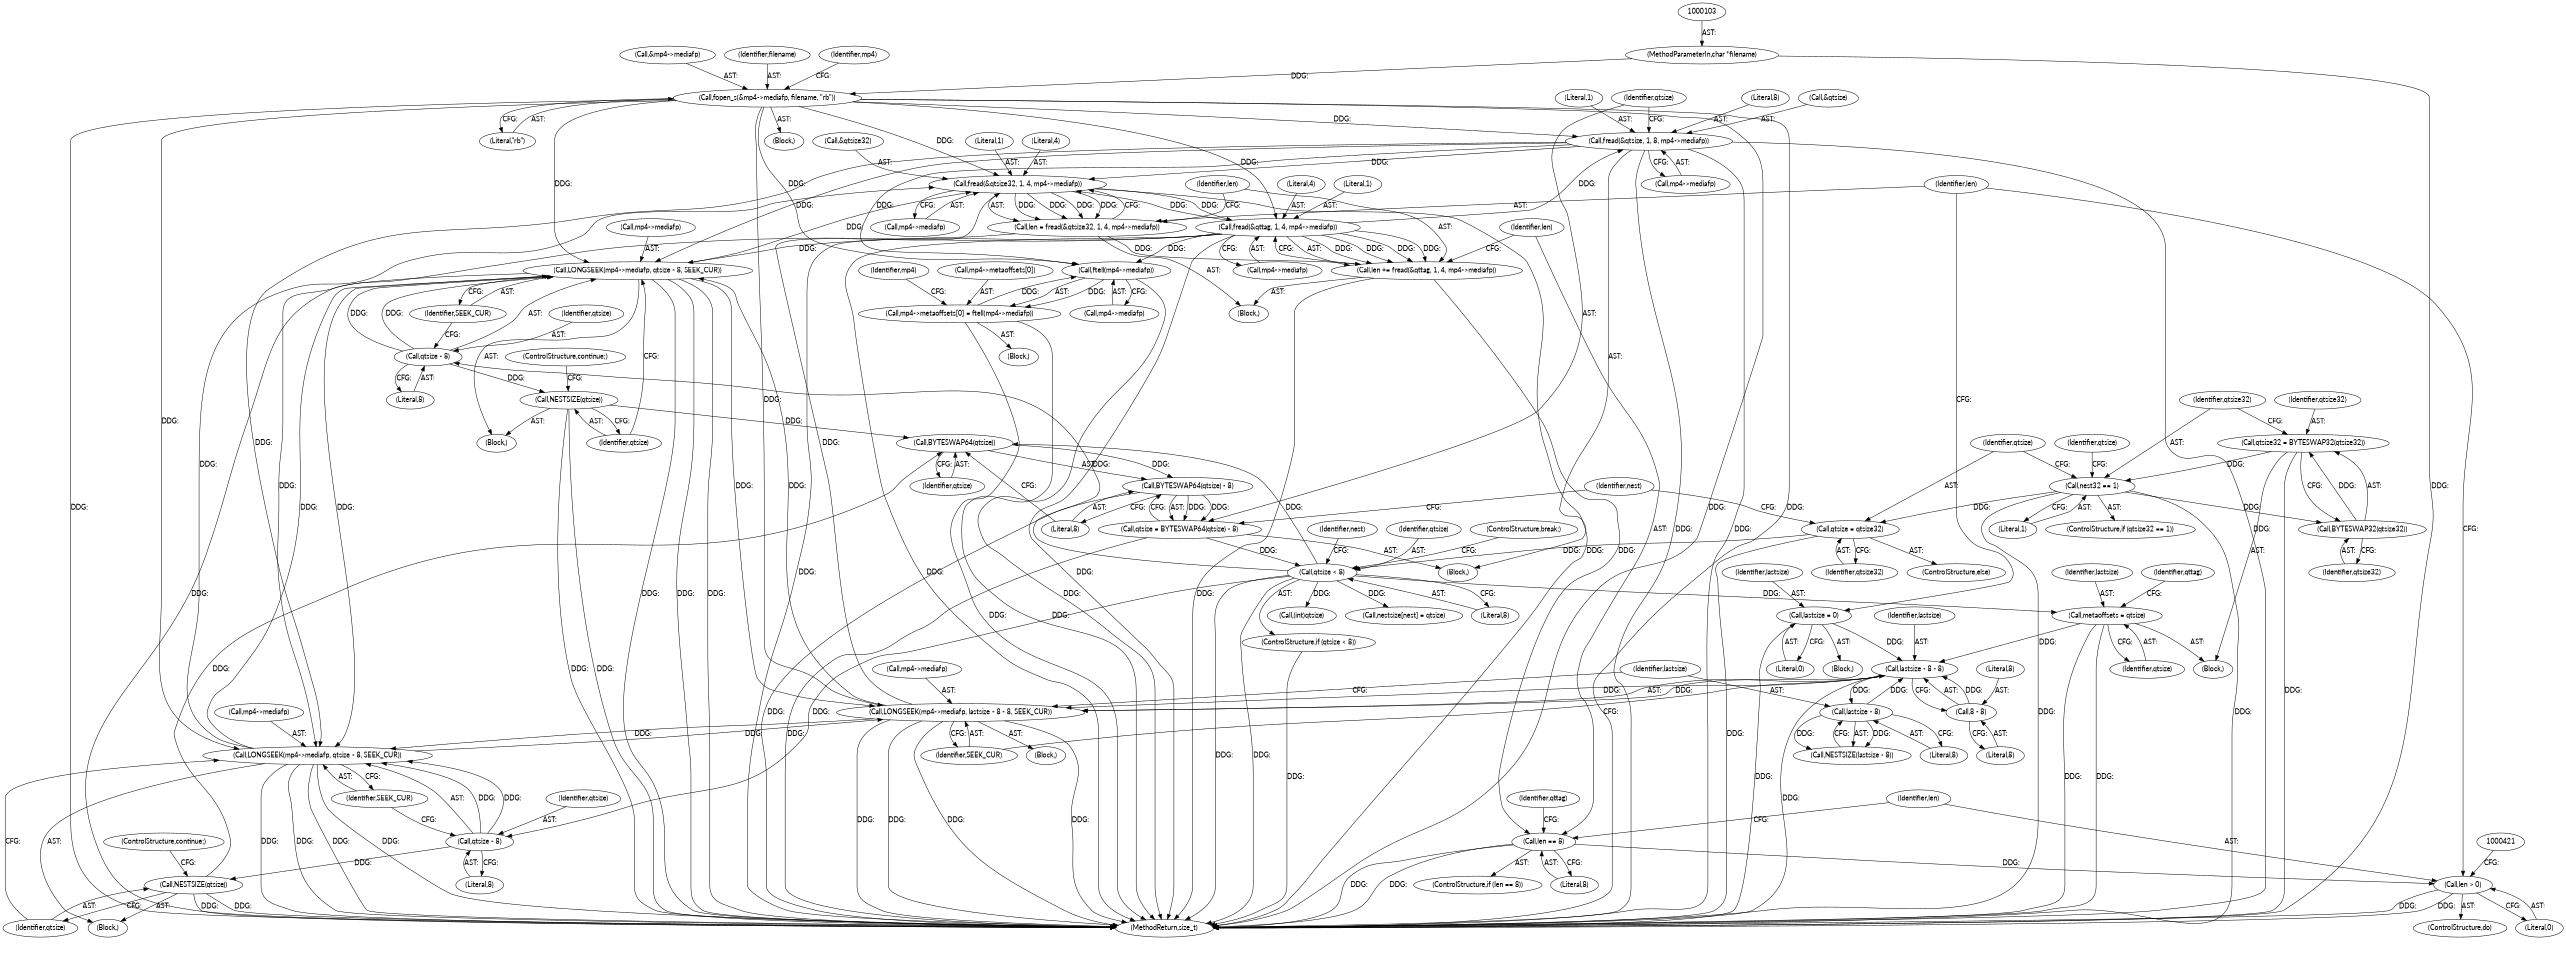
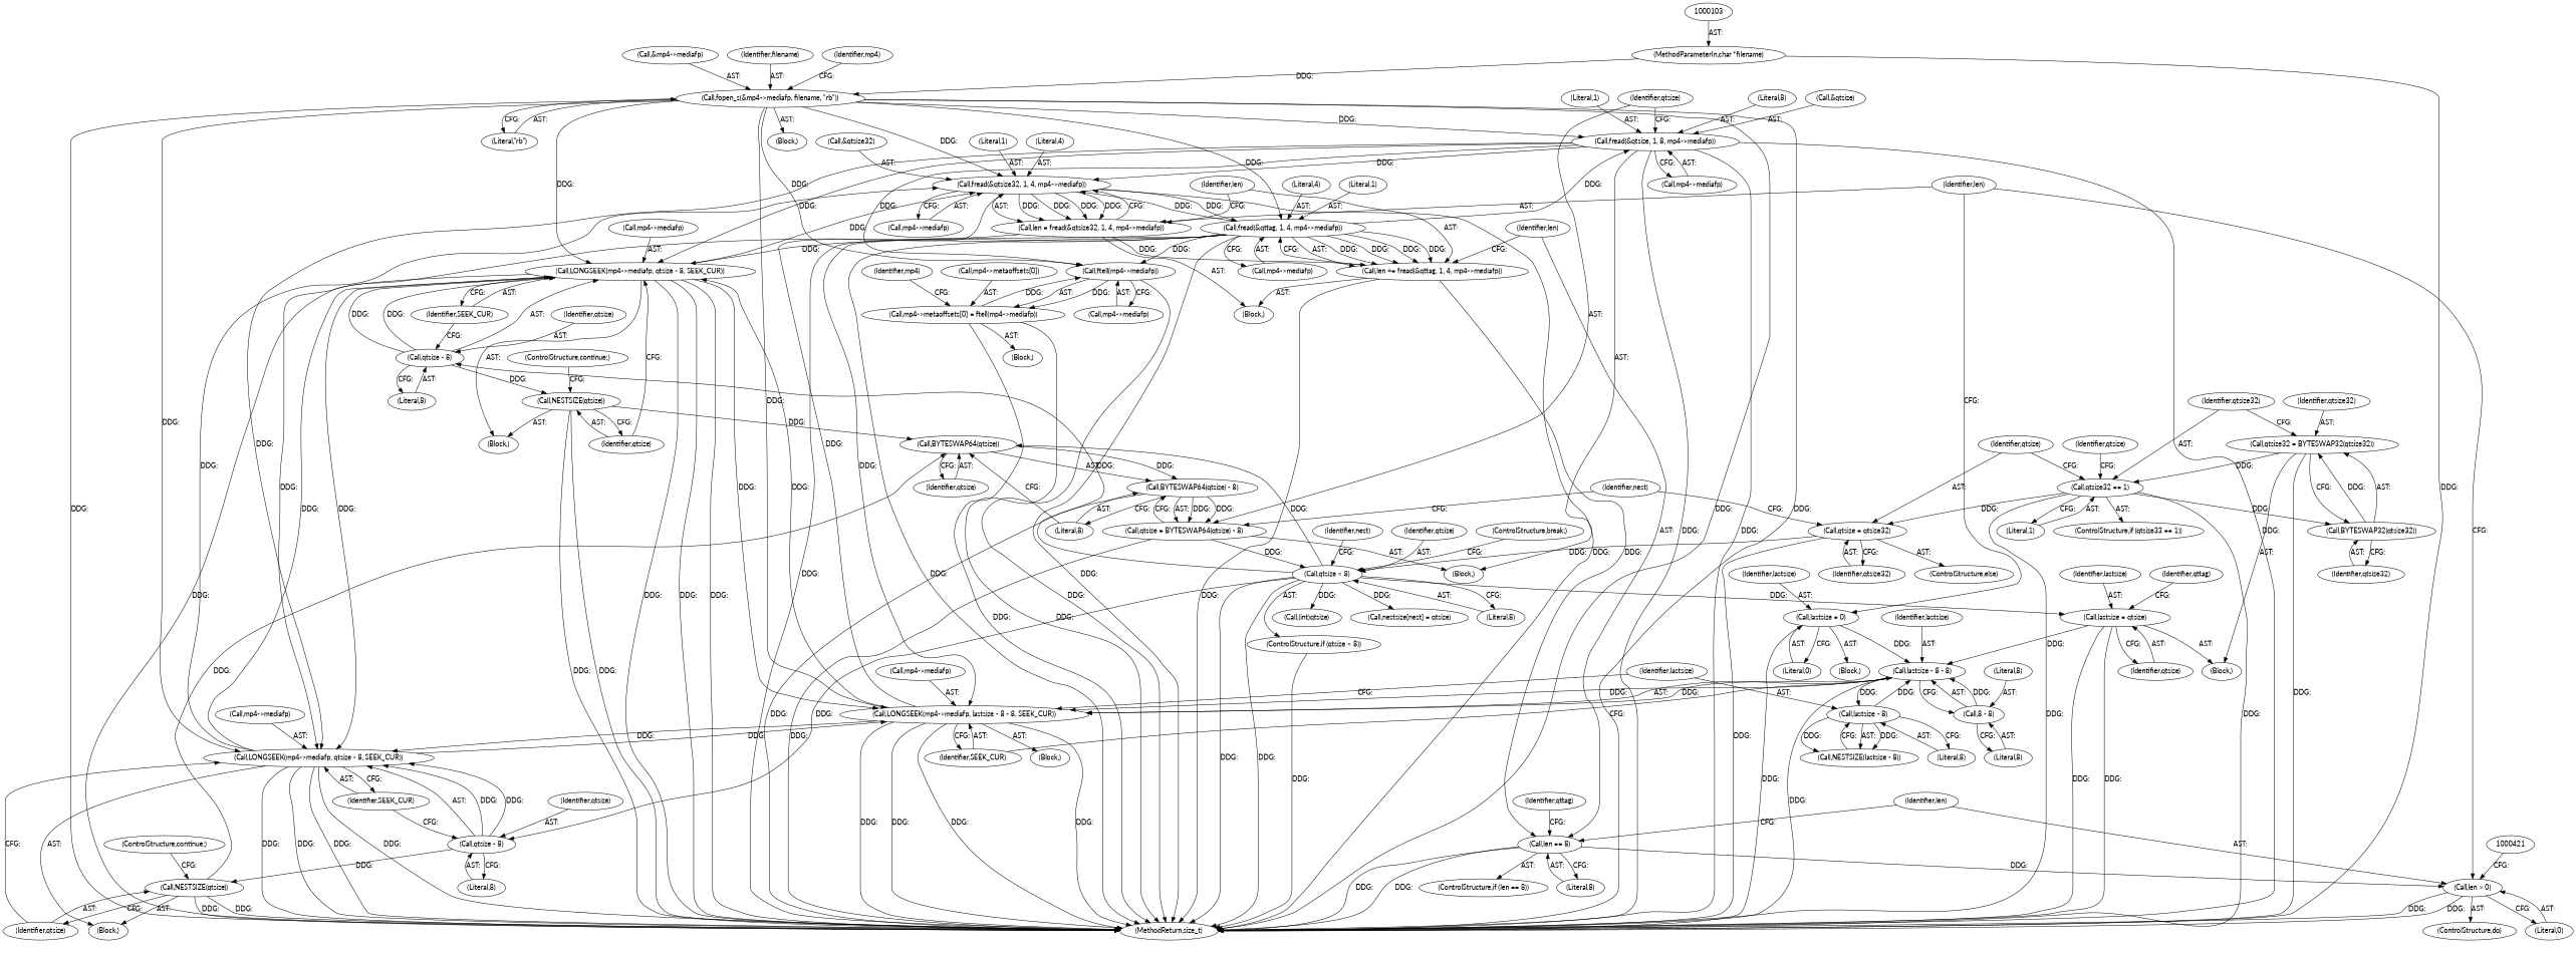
  digraph {
    fontname=Lato
    node [fontname=Lato]
    edge [fontname=Lato]
    n1 [label="(Call,fread(&qtsize, 1, 8, mp4->mediafp))"]
    n2 [label="(Call,fread(&qtsize32, 1, 4, mp4->mediafp))"]
    n3 [label="(Call,LONGSEEK(mp4->mediafp, qtsize - 8, SEEK_CUR))"]
    n4 [label="(Call,LONGSEEK(mp4->mediafp, qtsize - 8, SEEK_CUR))"]
    n5 [label="(Call,ftell(mp4->mediafp))"]
    n6 [label="(Block,)"]
    n7 [label="(MethodReturn,size_t)"]
    n8 [label="(Call,mp4->mediafp)"]
    n9 [label="(Call,fread(&qttag, 1, 4, mp4->mediafp))"]
    n10 [label="(Call,len = fread(&qtsize32, 1, 4, mp4->mediafp))"]
    n11 [label="(Call,mp4->mediafp)"]
    n12 [label="(Call,LONGSEEK(mp4->mediafp, lastsize - 8 - 8, SEEK_CUR))"]
    n13 [label="(Block,)"]
    n14 [label="(Identifier,SEEK_CUR)"]
    n15 [label="(Block,)"]
    n16 [label="(Identifier,SEEK_CUR)"]
    n17 [label="(Call,mp4->metaoffsets[0] = ftell(mp4->mediafp))"]
    n18 [label="(Call,mp4->mediafp)"]
    n19 [label="(Call,fopen_s(&mp4->mediafp, filename, \"rb\"))"]
    n20 [label="(Literal,\"rb\")"]
    n21 [label="(Block,)"]
    n22 [label="(Call,len += fread(&qttag, 1, 4, mp4->mediafp))"]
    n23 [label="(Call,mp4->mediafp)"]
    n24 [label="(Identifier,SEEK_CUR)"]
    n25 [label="(Block,)"]
    n26 [label="(MethodParameterIn,char *filename)"]
    1000103
    n28 [label="(Block,)"]
    n29 [label="(Call,len == 8)"]
    n30 [label="(Call,lastsize - 8 - 8)"]
    n31 [label="(Call,lastsize - 8)"]
    n32 [label="(Call,8 - 8)"]
    n33 [label="(Literal,8)"]
    n34 [label="(Call,NESTSIZE(lastsize - 8))"]
    n35 [label="(Literal,8)"]
    n36 [label="(Call,lastsize = 0)"]
    n37 [label="(Block,)"]
    n38 [label="(Literal,0)"]
-   n39 [label="(Call,metaoffsets = qtsize)"]
+   n39 [label="(Call,lastsize = qtsize)"]
    n40 [label="(Block,)"]
    n41 [label="(Identifier,qtsize)"]
    n42 [label="(Call,qtsize < 8)"]
    n43 [label="(Call,BYTESWAP64(qtsize))"]
    n44 [label="(Call,qtsize - 8)"]
    n45 [label="(Call,qtsize - 8)"]
    n46 [label="(Call,(int)qtsize)"]
    n47 [label="(Call,nestsize[nest] = qtsize)"]
    n48 [label="(Literal,8)"]
    n49 [label="(ControlStructure,if (qtsize < 8))"]
    n50 [label="(Call,BYTESWAP64(qtsize) - 8)"]
    n51 [label="(Identifier,qtsize)"]
    n52 [label="(Call,NESTSIZE(qtsize))"]
    n53 [label="(Literal,8)"]
    n54 [label="(Call,NESTSIZE(qtsize))"]
    n55 [label="(Literal,8)"]
    n56 [label="(Call,qtsize = BYTESWAP64(qtsize) - 8)"]
    n57 [label="(Literal,8)"]
    n58 [label="(Identifier,qtsize)"]
    n59 [label="(Identifier,qtsize)"]
    n60 [label="(Call,qtsize = qtsize32)"]
    n61 [label="(ControlStructure,else)"]
    n62 [label="(Identifier,qtsize32)"]
-   n63 [label="(Call,nest32 == 1)"]
+   n63 [label="(Call,qtsize32 == 1)"]
    n64 [label="(Call,BYTESWAP32(qtsize32))"]
    n65 [label="(Literal,1)"]
-   n66 [label="(ControlStructure,if (qtsize32 == 1))"]
+   n66 [label="(ControlStructure,if (qtsize33 == 1))"]
    n67 [label="(Call,qtsize32 = BYTESWAP32(qtsize32))"]
    n68 [label="(Identifier,qtsize32)"]
    n69 [label="(Call,len > 0)"]
    n70 [label="(ControlStructure,if (len == 8))"]
    n71 [label="(Literal,8)"]
    n72 [label="(Literal,0)"]
    n73 [label="(ControlStructure,do)"]
    n74 [label="(Block,)"]
    n75 [label="(Identifier,qttag)"]
    n76 [label="(Identifier,lastsize)"]
    n77 [label="(Identifier,nest)"]
    n78 [label="(Call,mp4->mediafp)"]
    n79 [label="(Identifier,qtsize)"]
    n80 [label="(Literal,8)"]
    n81 [label="(Identifier,len)"]
    n82 [label="(Identifier,mp4)"]
    n83 [label="(Identifier,mp4)"]
    n84 [label="(Identifier,qttag)"]
    n85 [label="(ControlStructure,break;)"]
    n86 [label="(Literal,8)"]
    n87 [label="(Identifier,qtsize32)"]
    n88 [label="(Identifier,nest)"]
    n89 [label="(Literal,1)"]
    n90 [label="(Identifier,qtsize32)"]
    n91 [label="(Call,mp4->metaoffsets[0])"]
    n92 [label="(Identifier,len)"]
    n93 [label="(Identifier,qtsize)"]
    n94 [label="(Identifier,qtsize)"]
    n95 [label="(Call,&qtsize)"]
    n96 [label="(Literal,1)"]
    n97 [label="(Literal,4)"]
    n98 [label="(Call,&mp4->mediafp)"]
    n99 [label="(Identifier,len)"]
    n100 [label="(Identifier,qtsize)"]
    n101 [label="(Identifier,filename)"]
    n102 [label="(Identifier,lastsize)"]
    n103 [label="(Call,mp4->mediafp)"]
    n104 [label="(ControlStructure,continue;)"]
    n105 [label="(Literal,1)"]
    n106 [label="(Identifier,qtsize)"]
    n107 [label="(Identifier,qtsize)"]
    n108 [label="(Call,mp4->mediafp)"]
    n109 [label="(Identifier,len)"]
    n110 [label="(Literal,4)"]
    n111 [label="(Call,&qtsize32)"]
    n112 [label="(Identifier,lastsize)"]
    n113 [label="(Identifier,lastsize)"]
    n114 [label="(ControlStructure,continue;)"]
    1000421
    n1 -> n2 [label="DDG: "]
    n1 -> n3 [label="DDG: "]
    n1 -> n4 [label="DDG: "]
    n1 -> n5 [label="DDG: "]
    n1 -> n6 [label="AST: "]
    n1 -> n7 [label="DDG: "]
    n1 -> n7 [label="DDG: "]
    n1 -> n7 [label="DDG: "]
    n1 -> n8 [label="CFG: "]
    n2 -> n7 [label="DDG: "]
    n2 -> n9 [label="DDG: "]
    n2 -> n10 [label="AST: "]
    n2 -> n10 [label="DDG: "]
    n2 -> n10 [label="DDG: "]
    n2 -> n10 [label="DDG: "]
    n2 -> n10 [label="DDG: "]
    n2 -> n11 [label="CFG: "]
    n3 -> n2 [label="DDG: "]
    n3 -> n4 [label="DDG: "]
    n3 -> n7 [label="DDG: "]
    n3 -> n7 [label="DDG: "]
    n3 -> n7 [label="DDG: "]
    n3 -> n7 [label="DDG: "]
    n3 -> n12 [label="DDG: "]
    n3 -> n13 [label="AST: "]
    n3 -> n14 [label="CFG: "]
    n4 -> n2 [label="DDG: "]
    n4 -> n3 [label="DDG: "]
    n4 -> n7 [label="DDG: "]
    n4 -> n7 [label="DDG: "]
    n4 -> n7 [label="DDG: "]
    n4 -> n7 [label="DDG: "]
    n4 -> n12 [label="DDG: "]
    n4 -> n15 [label="AST: "]
    n4 -> n16 [label="CFG: "]
    n5 -> n7 [label="DDG: "]
    n5 -> n17 [label="AST: "]
    n5 -> n17 [label="DDG: "]
    n5 -> n18 [label="CFG: "]
    n8 -> n1 [label="AST: "]
    n9 -> n1 [label="DDG: "]
    n9 -> n2 [label="DDG: "]
    n9 -> n3 [label="DDG: "]
    n9 -> n4 [label="DDG: "]
    n9 -> n5 [label="DDG: "]
    n9 -> n7 [label="DDG: "]
    n9 -> n7 [label="DDG: "]
+   n9 -> n12 [label="DDG: "]
    n9 -> n22 [label="AST: "]
    n9 -> n22 [label="DDG: "]
    n9 -> n22 [label="DDG: "]
    n9 -> n22 [label="DDG: "]
    n9 -> n22 [label="DDG: "]
    n9 -> n23 [label="CFG: "]
    n10 -> n2 [label="CFG: "]
    n10 -> n7 [label="DDG: "]
    n10 -> n22 [label="DDG: "]
    n10 -> n28 [label="AST: "]
    n11 -> n2 [label="AST: "]
    n12 -> n2 [label="DDG: "]
    n12 -> n3 [label="DDG: "]
    n12 -> n4 [label="DDG: "]
    n12 -> n7 [label="DDG: "]
    n12 -> n7 [label="DDG: "]
    n12 -> n7 [label="DDG: "]
    n12 -> n7 [label="DDG: "]
    n12 -> n24 [label="CFG: "]
    n12 -> n25 [label="AST: "]
    n14 -> n3 [label="AST: "]
    n14 -> n44 [label="CFG: "]
    n16 -> n4 [label="AST: "]
    n16 -> n45 [label="CFG: "]
    n17 -> n5 [label="DDG: "]
    n17 -> n7 [label="DDG: "]
    n17 -> n7 [label="DDG: "]
    n17 -> n74 [label="AST: "]
    n18 -> n5 [label="AST: "]
    n19 -> n1 [label="DDG: "]
    n19 -> n2 [label="DDG: "]
    n19 -> n3 [label="DDG: "]
    n19 -> n4 [label="DDG: "]
    n19 -> n5 [label="DDG: "]
    n19 -> n7 [label="DDG: "]
    n19 -> n7 [label="DDG: "]
    n19 -> n7 [label="DDG: "]
    n19 -> n9 [label="DDG: "]
    n19 -> n12 [label="DDG: "]
    n19 -> n20 [label="CFG: "]
    n19 -> n21 [label="AST: "]
    n20 -> n19 [label="AST: "]
    n22 -> n7 [label="DDG: "]
    n22 -> n9 [label="CFG: "]
    n22 -> n28 [label="AST: "]
    n22 -> n29 [label="DDG: "]
    n23 -> n9 [label="AST: "]
    n24 -> n12 [label="AST: "]
    n24 -> n30 [label="CFG: "]
    n26 -> n7 [label="DDG: "]
    n26 -> n19 [label="DDG: "]
    1000103 -> n26 [label="AST: "]
    n29 -> n7 [label="DDG: "]
    n29 -> n7 [label="DDG: "]
    n29 -> n69 [label="DDG: "]
    n29 -> n70 [label="AST: "]
    n29 -> n71 [label="CFG: "]
    n30 -> n7 [label="DDG: "]
    n30 -> n12 [label="AST: "]
    n30 -> n12 [label="DDG: "]
    n30 -> n12 [label="DDG: "]
    n30 -> n31 [label="DDG: "]
    n30 -> n32 [label="CFG: "]
    n31 -> n30 [label="DDG: "]
    n31 -> n33 [label="CFG: "]
    n31 -> n34 [label="AST: "]
    n31 -> n34 [label="DDG: "]
    n31 -> n34 [label="DDG: "]
    n32 -> n30 [label="AST: "]
    n32 -> n30 [label="DDG: "]
    n32 -> n35 [label="CFG: "]
    n33 -> n31 [label="AST: "]
    n34 -> n31 [label="CFG: "]
    n35 -> n32 [label="AST: "]
    n36 -> n7 [label="DDG: "]
    n36 -> n30 [label="DDG: "]
    n36 -> n37 [label="AST: "]
    n36 -> n38 [label="CFG: "]
    n38 -> n36 [label="AST: "]
    n39 -> n7 [label="DDG: "]
    n39 -> n7 [label="DDG: "]
    n39 -> n30 [label="DDG: "]
    n39 -> n40 [label="AST: "]
    n39 -> n41 [label="CFG: "]
    n41 -> n39 [label="AST: "]
    n42 -> n7 [label="DDG: "]
    n42 -> n7 [label="DDG: "]
    n42 -> n39 [label="DDG: "]
    n42 -> n43 [label="DDG: "]
    n42 -> n44 [label="DDG: "]
    n42 -> n45 [label="DDG: "]
    n42 -> n46 [label="DDG: "]
    n42 -> n47 [label="DDG: "]
    n42 -> n48 [label="CFG: "]
    n42 -> n49 [label="AST: "]
    n43 -> n50 [label="AST: "]
    n43 -> n50 [label="DDG: "]
    n43 -> n51 [label="CFG: "]
    n44 -> n3 [label="AST: "]
    n44 -> n3 [label="DDG: "]
    n44 -> n3 [label="DDG: "]
    n44 -> n52 [label="DDG: "]
    n44 -> n53 [label="CFG: "]
    n45 -> n4 [label="AST: "]
    n45 -> n4 [label="DDG: "]
    n45 -> n4 [label="DDG: "]
    n45 -> n54 [label="DDG: "]
    n45 -> n55 [label="CFG: "]
    n48 -> n42 [label="AST: "]
    n49 -> n7 [label="DDG: "]
    n50 -> n7 [label="DDG: "]
    n50 -> n56 [label="AST: "]
    n50 -> n56 [label="DDG: "]
    n50 -> n56 [label="DDG: "]
    n50 -> n57 [label="CFG: "]
    n51 -> n43 [label="AST: "]
    n52 -> n7 [label="DDG: "]
    n52 -> n7 [label="DDG: "]
    n52 -> n13 [label="AST: "]
    n52 -> n43 [label="DDG: "]
    n52 -> n58 [label="CFG: "]
    n53 -> n44 [label="AST: "]
    n54 -> n7 [label="DDG: "]
    n54 -> n7 [label="DDG: "]
    n54 -> n15 [label="AST: "]
    n54 -> n43 [label="DDG: "]
    n54 -> n59 [label="CFG: "]
    n55 -> n45 [label="AST: "]
    n56 -> n6 [label="AST: "]
    n56 -> n7 [label="DDG: "]
    n56 -> n42 [label="DDG: "]
    n56 -> n50 [label="CFG: "]
    n57 -> n43 [label="CFG: "]
    n57 -> n50 [label="AST: "]
    n58 -> n3 [label="CFG: "]
    n58 -> n52 [label="AST: "]
    n59 -> n4 [label="CFG: "]
    n59 -> n54 [label="AST: "]
    n60 -> n7 [label="DDG: "]
    n60 -> n42 [label="DDG: "]
    n60 -> n61 [label="AST: "]
    n60 -> n62 [label="CFG: "]
    n62 -> n60 [label="AST: "]
    n63 -> n7 [label="DDG: "]
    n63 -> n7 [label="DDG: "]
    n63 -> n60 [label="DDG: "]
    n63 -> n64 [label="DDG: "]
    n63 -> n65 [label="CFG: "]
    n63 -> n66 [label="AST: "]
    n64 -> n67 [label="AST: "]
    n64 -> n67 [label="DDG: "]
    n64 -> n68 [label="CFG: "]
    n65 -> n63 [label="AST: "]
    n67 -> n7 [label="DDG: "]
    n67 -> n40 [label="AST: "]
    n67 -> n63 [label="DDG: "]
    n67 -> n64 [label="CFG: "]
    n68 -> n64 [label="AST: "]
    n69 -> n7 [label="DDG: "]
    n69 -> n7 [label="DDG: "]
    n69 -> n72 [label="CFG: "]
    n69 -> n73 [label="AST: "]
    n71 -> n29 [label="AST: "]
    n72 -> n69 [label="AST: "]
    n75 -> n39 [label="CFG: "]
    n76 -> n30 [label="AST: "]
    n77 -> n42 [label="CFG: "]
    n78 -> n3 [label="AST: "]
    n79 -> n42 [label="AST: "]
    n80 -> n32 [label="AST: "]
    n81 -> n22 [label="CFG: "]
    n81 -> n29 [label="AST: "]
    n82 -> n17 [label="CFG: "]
    n83 -> n19 [label="CFG: "]
    n84 -> n29 [label="CFG: "]
    n85 -> n42 [label="CFG: "]
    n86 -> n1 [label="AST: "]
    n87 -> n63 [label="AST: "]
    n87 -> n67 [label="CFG: "]
    n88 -> n56 [label="CFG: "]
    n88 -> n60 [label="CFG: "]
    n89 -> n2 [label="AST: "]
    n90 -> n67 [label="AST: "]
    n91 -> n17 [label="AST: "]
    n92 -> n10 [label="CFG: "]
    n92 -> n22 [label="AST: "]
    n93 -> n60 [label="AST: "]
    n93 -> n63 [label="CFG: "]
    n94 -> n1 [label="CFG: "]
    n94 -> n56 [label="AST: "]
    n95 -> n1 [label="AST: "]
    n96 -> n9 [label="AST: "]
    n97 -> n2 [label="AST: "]
    n98 -> n19 [label="AST: "]
    n99 -> n29 [label="CFG: "]
    n99 -> n69 [label="AST: "]
    n100 -> n45 [label="AST: "]
    n101 -> n19 [label="AST: "]
    n102 -> n39 [label="AST: "]
    n103 -> n4 [label="AST: "]
    n104 -> n52 [label="CFG: "]
    n105 -> n1 [label="AST: "]
    n106 -> n44 [label="AST: "]
    n107 -> n63 [label="CFG: "]
    n108 -> n12 [label="AST: "]
    n109 -> n10 [label="AST: "]
    n109 -> n36 [label="CFG: "]
    n109 -> n69 [label="CFG: "]
    n110 -> n9 [label="AST: "]
    n111 -> n2 [label="AST: "]
    n112 -> n12 [label="CFG: "]
    n112 -> n31 [label="AST: "]
    n113 -> n36 [label="AST: "]
    n114 -> n54 [label="CFG: "]
    1000421 -> n69 [label="CFG: "]
  }
